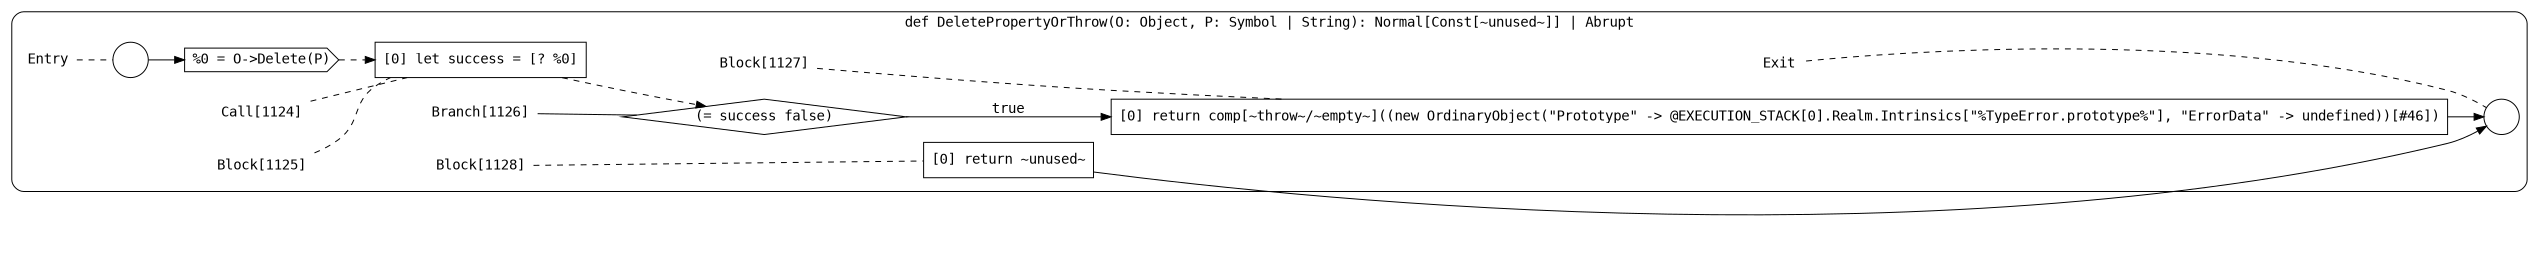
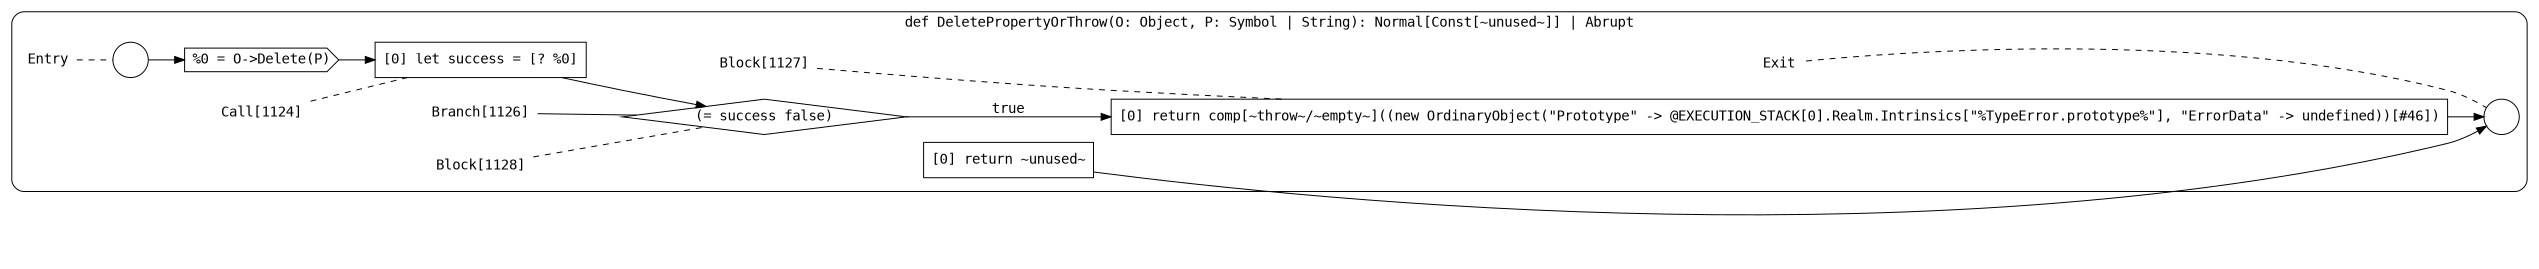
  digraph {
    fontname=Consolas
    rankdir=LR
    node [fontname=Consolas shape=none]
    edge [arrowhead=none color=black fontname=Consolas]
    n1 [label=<<font color="black">Entry</font>>]
    n2 [color=black fillcolor=white label=" " shape=circle style=filled]
    n3 [color=black fillcolor=white label=<<font color="black">%0 = O-&gt;Delete(P)</font>> shape=cds style=filled]
    n4 [color=black fillcolor=white label=<<font color="black">[0] let success = [? %0]<BR ALIGN="LEFT"/></font>> shape=box style=filled]
    n5 [label=<<font color="black">Exit</font>>]
    n6 [color=black fillcolor=white label=" " shape=circle style=filled]
    n7 [label=<<font color="black">Call[1124]</font>>]
    n8 [color=black fillcolor=white label=<<font color="black">(= success false)</font>> shape=diamond style=filled]
-   n9 [label=<<font color="black">Block[1125]</font>>]
    n10 [color=black fillcolor=white label=<<font color="black">[0] return comp[~throw~/~empty~]((new OrdinaryObject(&quot;Prototype&quot; -&gt; @EXECUTION_STACK[0].Realm.Intrinsics[&quot;%TypeError.prototype%&quot;], &quot;ErrorData&quot; -&gt; undefined))[#46])<BR ALIGN="LEFT"/></font>> shape=box style=filled]
    n11 [color=black fillcolor=white label=<<font color="black">[0] return ~unused~<BR ALIGN="LEFT"/></font>> shape=box style=filled]
    n12 [label=<<font color="black">Branch[1126]</font>>]
    n13 [label=<<font color="black">Block[1127]</font>>]
    n14 [label=<<font color="black">Block[1128]</font>>]
    subgraph cluster_1 {
      label="def DeletePropertyOrThrow(O: Object, P: Symbol | String): Normal[Const[~unused~]] | Abrupt"
      style=rounded
      n1
      n2
      n3
      n4
      n5
      n6
      n7
      n8
-     n9
      n10
      n11
      n12
      n13
      n14
    }
    n1 -> n2 [style=dashed]
    n2 -> n3 [arrowhead=""]
-   n3 -> n4 [style=dashed arrowhead=""]
-   n4 -> n8 [style=dashed arrowhead=""]
+   n3 -> n4 [arrowhead=""]
+   n4 -> n8 [arrowhead=""]
    n5 -> n6 [style=dashed]
    n7 -> n4 [style=dashed]
    n8 -> n10 [label=<<font color="black">true</font>> arrowhead=""]
-   n9 -> n4 [style=dashed]
    n10 -> n6 [arrowhead=""]
    n11 -> n6 [arrowhead=""]
    n12 -> n8 [style=solid]
    n13 -> n10 [style=dashed]
-   n14 -> n11 [style=dashed]
+   n14 -> n8 [style=dashed]
  }
